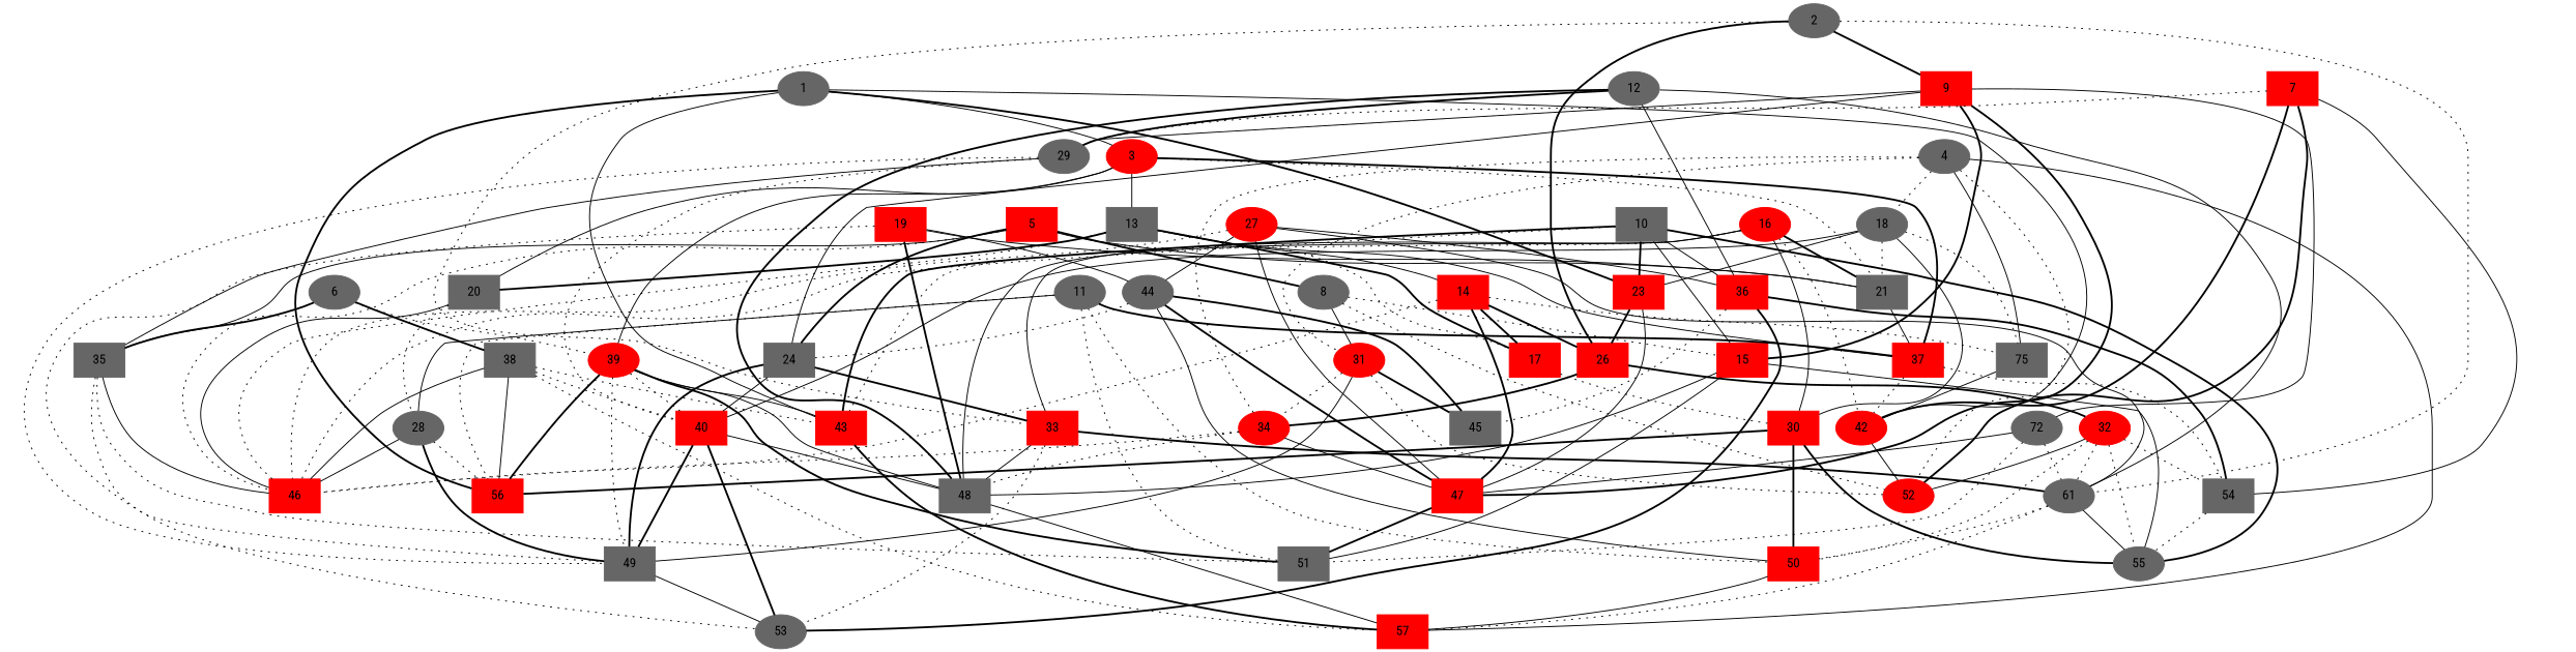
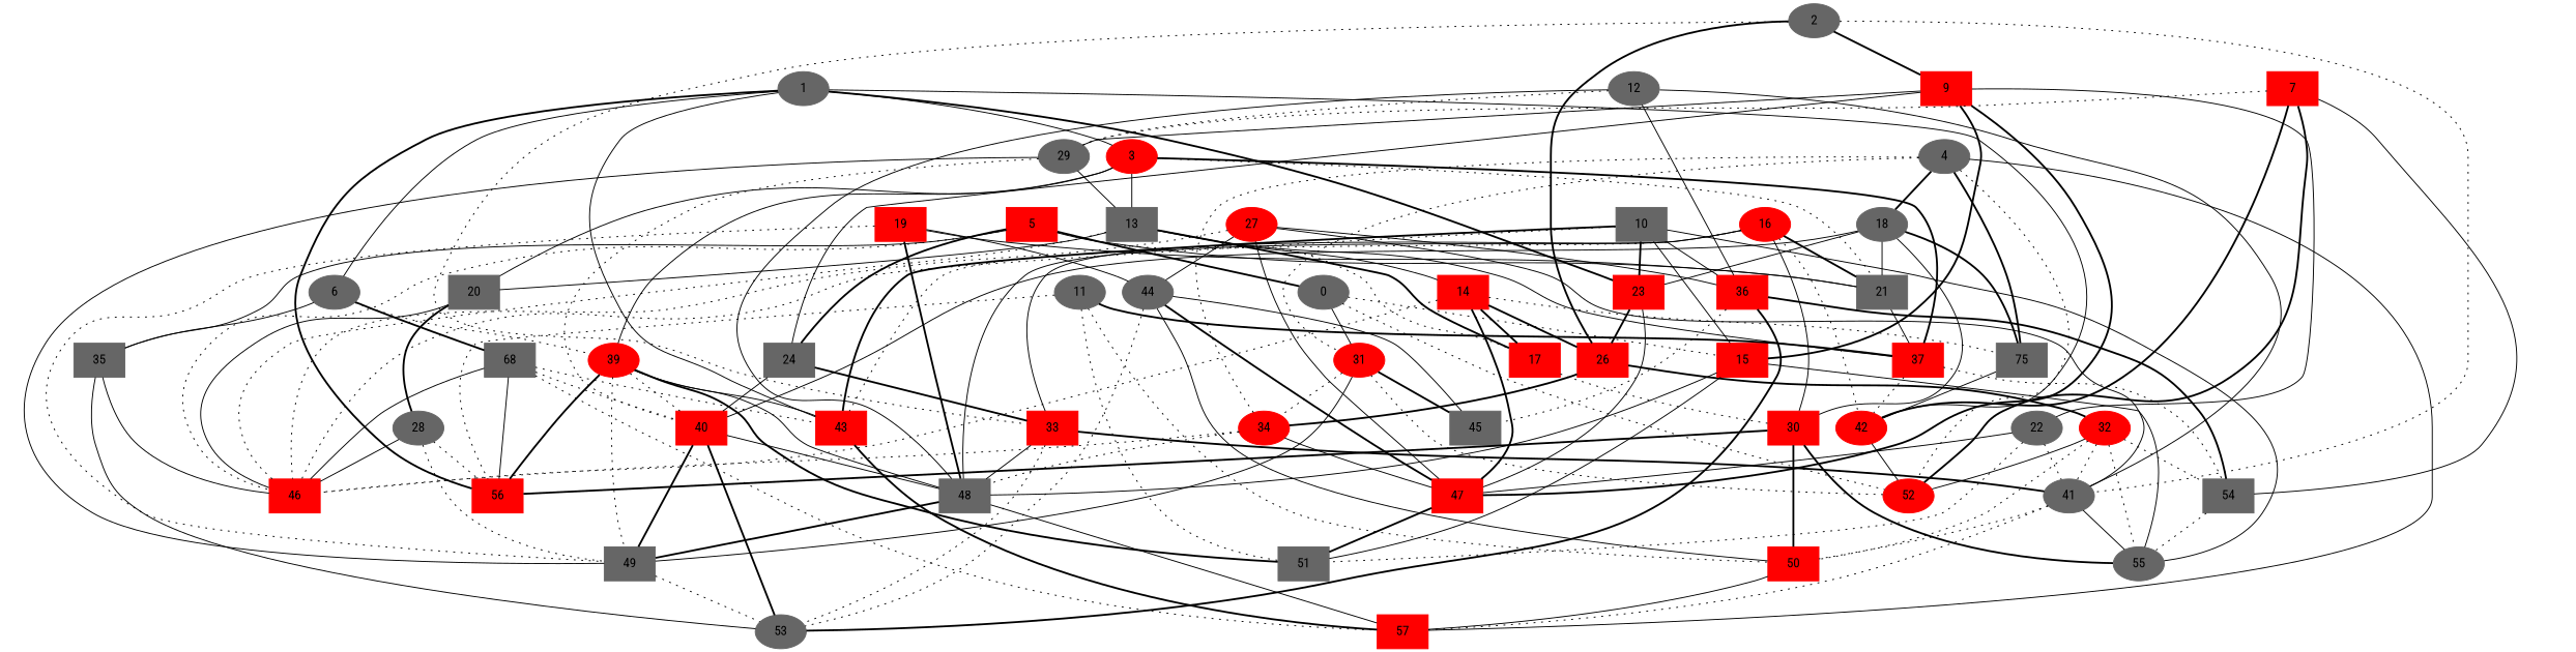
  graph {
    fontname="Roboto Condensed"
    node [color=red fontname="Roboto Condensed" shape=box style=filled]
    edge [fontname="Roboto Condensed" style=solid weight=1.0]
    1 [color=gray40 shape=ellipse]
    3 [shape=ellipse]
    6 [color=gray40 shape=ellipse]
    23
    42 [shape=ellipse]
    43
    56
    13 [color=gray40]
    20 [color=gray40]
    21 [color=gray40]
    37
    39 [shape=ellipse]
    35 [color=gray40]
-   38 [color=gray40]
+   38 [color=gray40 label=68]
    26
    47
    52 [shape=ellipse]
    57
    2 [color=gray40 shape=ellipse]
    9
    33
-   41 [color=gray40 shape=ellipse label=61]
+   41 [color=gray40 shape=ellipse]
    24 [color=gray40]
    29 [color=gray40 shape=ellipse]
    15
-   22 [color=gray40 shape=ellipse label=72]
+   22 [color=gray40 shape=ellipse]
    34 [shape=ellipse]
    32 [shape=ellipse]
    48 [color=gray40]
    53 [color=gray40 shape=ellipse]
    55 [color=gray40 shape=ellipse]
    50
    17
    46
    14
    28 [color=gray40 shape=ellipse]
    54 [color=gray40]
    51 [color=gray40]
    40
    49 [color=gray40]
    4 [color=gray40 shape=ellipse]
    18 [color=gray40 shape=ellipse]
    n43 [color=gray40 label=75]
    31 [shape=ellipse]
    30
    45 [color=gray40]
    5
-   8 [color=gray40 shape=ellipse]
+   8 [color=gray40 shape=ellipse label=0]
    7
    10 [color=gray40]
    36
    11 [color=gray40 shape=ellipse]
    12 [color=gray40 shape=ellipse]
    16 [shape=ellipse]
    19
    44 [color=gray40 shape=ellipse]
    27 [shape=ellipse]
    1 -- 3
+   1 -- 6
    1 -- 23 [style=bold]
    1 -- 42
    1 -- 43
    1 -- 56 [style=bold]
    3 -- 13
    3 -- 20
    3 -- 21 [style=dotted]
    3 -- 37 [style=bold]
    3 -- 39
    6 -- 39 [style=dotted]
-   6 -- 35 [style=bold]
+   6 -- 35
    6 -- 38 [style=bold]
    23 -- 26 [style=bold weight=2.0]
    23 -- 47
    42 -- 52
    43 -- 57 [style=bold]
-   13 -- 20 [style=bold]
+   13 -- 20
    13 -- 37
    13 -- 17 [style=bold]
    13 -- 46 [style=dotted]
    13 -- 14
    20 -- 46
-   20 -- 28 [style=dotted]
+   20 -- 28 [style=bold]
    21 -- 37
    37 -- 42 [style=dotted]
    37 -- 54 [style=dotted]
    39 -- 43
    39 -- 56 [style=bold]
    39 -- 48
    39 -- 51 [style=bold]
    39 -- 40 [style=dotted]
    39 -- 49 [style=dotted]
-   35 -- 53 [style=dotted]
+   35 -- 53
    35 -- 46
-   35 -- 51 [style=dotted]
    38 -- 43 [style=dotted]
    38 -- 56
    38 -- 57 [style=dotted]
    38 -- 46
    38 -- 40 [style=dotted]
    26 -- 34 [style=bold]
    26 -- 32 [style=bold]
    47 -- 51 [style=bold]
    2 -- 26 [style=bold]
    2 -- 9 [style=bold]
    2 -- 33 [style=dotted]
    2 -- 41 [style=dotted]
    9 -- 47 [style=bold]
    9 -- 24
    9 -- 29
    9 -- 15 [style=bold]
    9 -- 22
    33 -- 41 [style=bold]
    33 -- 48
    33 -- 53 [style=dotted]
    41 -- 57 [style=dotted]
    41 -- 55
    41 -- 50 [style=dotted]
    24 -- 33 [style=bold]
    24 -- 40
-   29 -- 35
+   29 -- 13
    29 -- 40 [style=dotted]
-   29 -- 49 [style=dotted]
+   29 -- 49
    15 -- 48
    15 -- 55
    15 -- 51
    22 -- 47
    22 -- 41 [style=dotted]
    22 -- 51 [style=dotted]
    34 -- 47
    34 -- 48 [style=dotted]
    34 -- 46 [style=dotted]
    32 -- 52
    32 -- 41 [style=dotted]
    32 -- 55 [style=dotted]
    32 -- 50 [style=dotted]
    32 -- 54 [style=dotted]
    48 -- 57
-   24 -- 49 [style=bold]
+   48 -- 49 [style=bold]
    50 -- 57
    17 -- 30 [style=dotted]
    14 -- 26 [style=bold]
    14 -- 47 [style=bold]
    14 -- 17 [style=bold]
    14 -- 46 [style=dotted]
    14 -- n43 [style=dotted]
    28 -- 56 [style=dotted]
    28 -- 46
-   28 -- 49 [style=bold]
+   28 -- 49 [style=dotted]
    54 -- 55 [style=dotted]
    40 -- 48
    40 -- 53 [style=bold]
    40 -- 49 [style=bold]
-   49 -- 53
+   49 -- 53 [style=dotted]
    4 -- 52 [style=dotted]
    4 -- 57
    4 -- 34 [style=dotted]
-   4 -- 18 [style=dotted]
-   4 -- n43
+   4 -- 18 [style=bold]
+   4 -- n43 [style=bold]
    4 -- 31 [style=dotted]
    18 -- 23
-   18 -- 21 [style=dotted]
+   18 -- 21
    18 -- 40
-   18 -- n43 [style=dotted]
+   18 -- n43 [style=bold]
    18 -- 30
    n43 -- 42
    31 -- 52 [style=dotted]
    31 -- 34 [style=dotted]
    31 -- 49
    31 -- 45 [style=bold]
    30 -- 56 [style=bold]
    30 -- 55 [style=bold]
    30 -- 50 [style=bold]
    5 -- 21
    5 -- 35
    5 -- 24 [style=bold]
    5 -- 17 [style=dotted]
    5 -- 46 [style=dotted]
    5 -- 8 [style=bold]
    8 -- 52 [style=dotted]
    8 -- 15 [style=dotted]
    8 -- 31
    7 -- 42 [style=bold]
    7 -- 52 [style=bold]
    7 -- 29 [style=dotted]
    7 -- 54
    10 -- 23 [style=bold]
    10 -- 43 [style=bold]
    10 -- 15
-   10 -- 55 [style=bold]
+   10 -- 55
    10 -- 46 [style=dotted]
    10 -- 36
    36 -- 53 [style=bold]
    36 -- 54 [style=bold]
    36 -- 45 [style=dotted]
    11 -- 56 [style=dotted]
    11 -- 37 [style=bold]
    11 -- 50 [style=dotted]
-   11 -- 28
    11 -- 51 [style=dotted]
    12 -- 41
-   12 -- 29 [style=bold]
-   12 -- 48 [style=bold]
+   12 -- 29 [style=dotted]
+   12 -- 48
    12 -- 36
    16 -- 42 [style=dotted]
    16 -- 43 [style=dotted]
    16 -- 21 [style=bold]
    16 -- 33
    16 -- 48
    16 -- 30
    19 -- 21
    19 -- 48 [style=bold]
    19 -- 49 [style=dotted]
    19 -- 44
    44 -- 47 [style=bold]
-   44 -- 24 [style=dotted]
+   44 -- 53 [style=dotted]
    44 -- 50
-   44 -- 45 [style=bold]
+   44 -- 45
    27 -- 47
    27 -- 41 [weight=2.0]
    27 -- 46 [style=dotted]
    27 -- 36
    27 -- 44
  }
